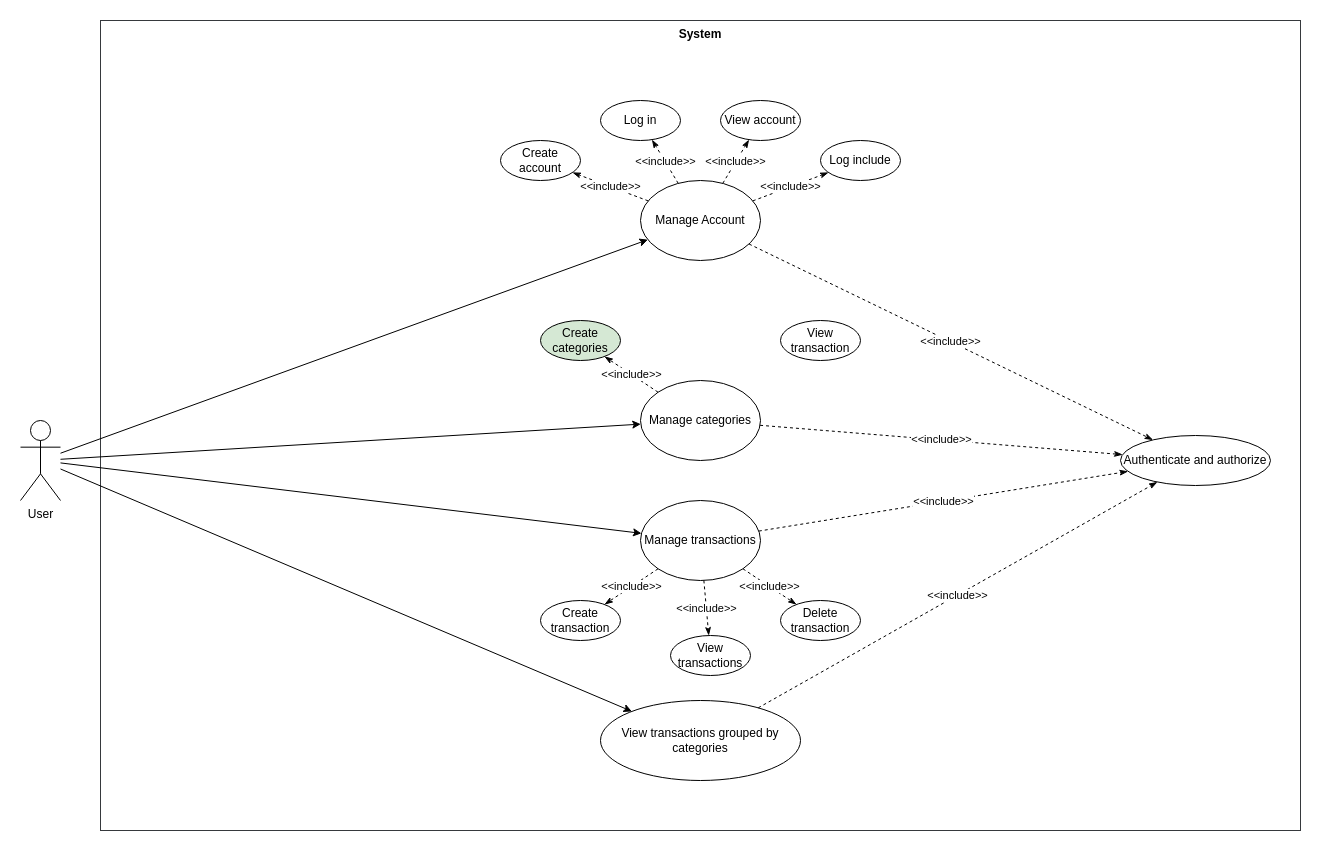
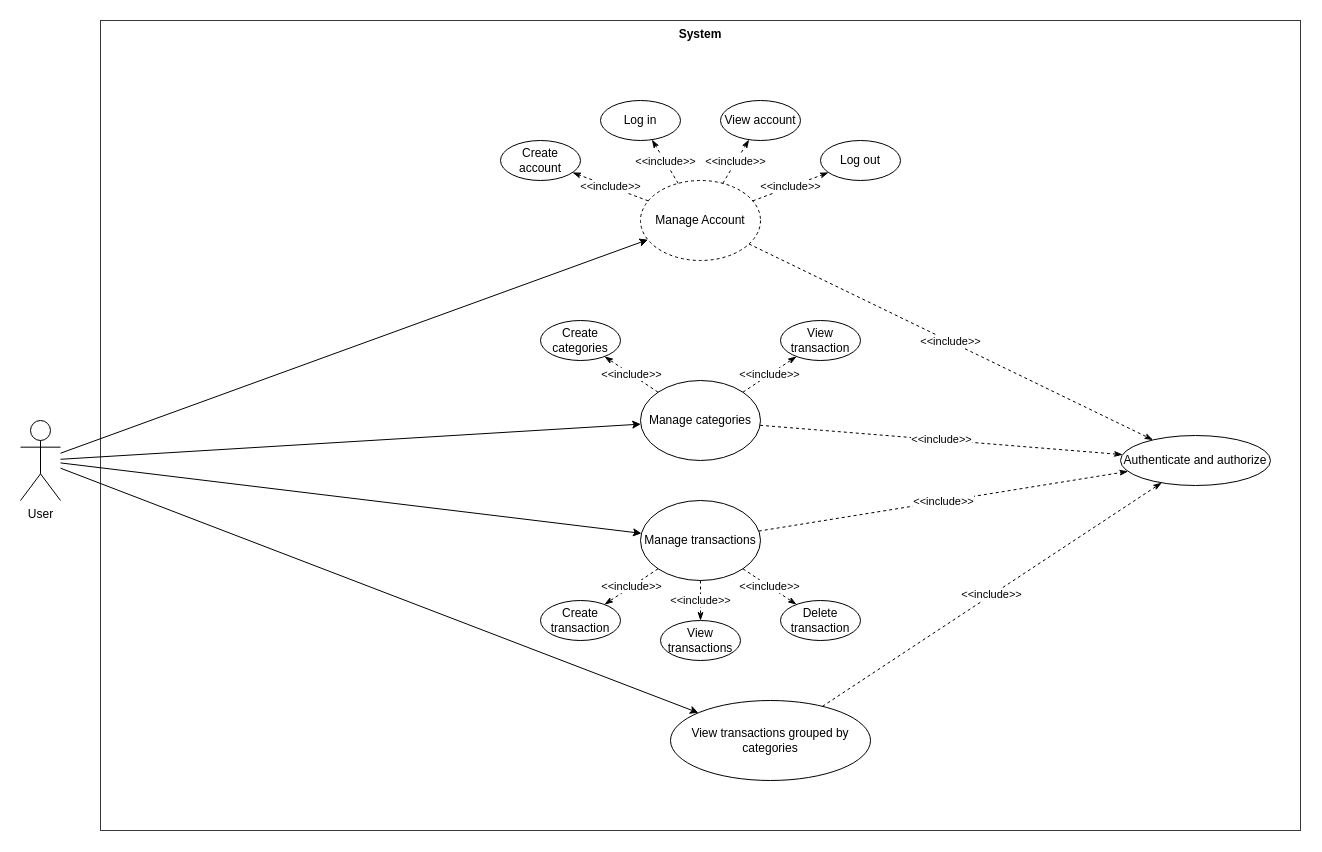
  <mxCell id="0" />
  <mxCell id="1" parent="0" />
  <mxCell id="2" value="System" style="shape=rect;html=1;verticalAlign=top;fontStyle=1;whiteSpace=wrap;align=center;fillColor=none;strokeColor=#36393d;" parent="1" vertex="1"><mxGeometry x="100" y="20" width="1200" height="810" as="geometry" /></mxCell>
  <mxCell id="3" style="rounded=0;orthogonalLoop=1;jettySize=auto;html=1;" parent="1" source="6" target="7" edge="1"><mxGeometry relative="1" as="geometry" /></mxCell>
  <mxCell id="4" style="rounded=0;orthogonalLoop=1;jettySize=auto;html=1;" parent="1" source="6" target="10" edge="1"><mxGeometry relative="1" as="geometry" /></mxCell>
  <mxCell id="5" style="rounded=0;orthogonalLoop=1;jettySize=auto;html=1;" parent="1" source="6" target="11" edge="1"><mxGeometry relative="1" as="geometry" /></mxCell>
  <mxCell id="6" value="User" style="shape=umlActor;html=1;verticalLabelPosition=bottom;verticalAlign=top;align=center;" parent="1" vertex="1"><mxGeometry x="20" y="420" width="40" height="80" as="geometry" /></mxCell>
- <mxCell id="7" value="Manage Account" style="ellipse;whiteSpace=wrap;html=1;" parent="1" vertex="1"><mxGeometry x="640" y="180" width="120" height="80" as="geometry" /></mxCell>
+ <mxCell id="7" value="Manage Account" style="ellipse;whiteSpace=wrap;html=1;dashed=1;" parent="1" vertex="1"><mxGeometry x="640" y="180" width="120" height="80" as="geometry" /></mxCell>
  <mxCell id="8" value="Log in" style="ellipse;whiteSpace=wrap;html=1;" parent="1" vertex="1"><mxGeometry x="600" y="100" width="80" height="40" as="geometry" /></mxCell>
- <mxCell id="9" value="Log include" style="ellipse;whiteSpace=wrap;html=1;" parent="1" vertex="1"><mxGeometry x="820" y="140" width="80" height="40" as="geometry" /></mxCell>
+ <mxCell id="9" value="Log out" style="ellipse;whiteSpace=wrap;html=1;" parent="1" vertex="1"><mxGeometry x="820" y="140" width="80" height="40" as="geometry" /></mxCell>
  <mxCell id="10" value="Manage categories" style="ellipse;whiteSpace=wrap;html=1;" parent="1" vertex="1"><mxGeometry x="640" y="380" width="120" height="80" as="geometry" /></mxCell>
- <mxCell id="11" value="View transactions grouped by categories" style="ellipse;whiteSpace=wrap;html=1;" parent="1" vertex="1"><mxGeometry x="600" y="700" width="200" height="80" as="geometry" /></mxCell>
+ <mxCell id="11" value="View transactions grouped by categories" style="ellipse;whiteSpace=wrap;html=1;" parent="1" vertex="1"><mxGeometry x="670" y="700" width="200" height="80" as="geometry" /></mxCell>
  <mxCell id="12" value="View transaction" style="ellipse;whiteSpace=wrap;html=1;" parent="1" vertex="1"><mxGeometry x="780" y="320" width="80" height="40" as="geometry" /></mxCell>
  <mxCell id="13" value="" style="rounded=0;orthogonalLoop=1;jettySize=auto;html=1;" parent="1" source="6" target="14" edge="1"><mxGeometry relative="1" as="geometry"><mxPoint x="220" y="863" as="sourcePoint" /><mxPoint x="671" y="931" as="targetPoint" /></mxGeometry></mxCell>
  <mxCell id="14" value="Manage transactions" style="ellipse;whiteSpace=wrap;html=1;" parent="1" vertex="1"><mxGeometry x="640" y="500" width="120" height="80" as="geometry" /></mxCell>
  <mxCell id="15" value="Authenticate and authorize" style="ellipse;whiteSpace=wrap;html=1;" parent="1" vertex="1"><mxGeometry x="1120" y="435" width="150" height="50" as="geometry" /></mxCell>
- <mxCell id="16" value="Create categories" style="ellipse;whiteSpace=wrap;html=1;fillColor=#d5e8d4;" parent="1" vertex="1"><mxGeometry x="540" y="320" width="80" height="40" as="geometry" /></mxCell>
+ <mxCell id="16" value="Create categories" style="ellipse;whiteSpace=wrap;html=1;" parent="1" vertex="1"><mxGeometry x="540" y="320" width="80" height="40" as="geometry" /></mxCell>
+ <mxCell id="17" value="&amp;lt;&amp;lt;include&amp;gt;&amp;gt;" style="endArrow=classicThin;dashed=1;html=1;rounded=0;endFill=1;" parent="1" source="10" target="12" edge="1"><mxGeometry width="50" height="50" relative="1" as="geometry"><mxPoint x="664" y="531" as="sourcePoint" /><mxPoint x="798" y="511" as="targetPoint" /></mxGeometry></mxCell>
  <mxCell id="18" value="&amp;lt;&amp;lt;include&amp;gt;&amp;gt;" style="endArrow=classicThin;dashed=1;html=1;rounded=0;endFill=1;" parent="1" source="10" target="16" edge="1"><mxGeometry width="50" height="50" relative="1" as="geometry"><mxPoint x="572" y="893" as="sourcePoint" /><mxPoint x="558" y="907" as="targetPoint" /></mxGeometry></mxCell>
  <mxCell id="19" value="Create transaction" style="ellipse;whiteSpace=wrap;html=1;" parent="1" vertex="1"><mxGeometry x="540" y="600" width="80" height="40" as="geometry" /></mxCell>
- <mxCell id="20" value="View transactions" style="ellipse;whiteSpace=wrap;html=1;" parent="1" vertex="1"><mxGeometry x="670" y="635" width="80" height="40" as="geometry" /></mxCell>
+ <mxCell id="20" value="View transactions" style="ellipse;whiteSpace=wrap;html=1;" parent="1" vertex="1"><mxGeometry x="660" y="620" width="80" height="40" as="geometry" /></mxCell>
  <mxCell id="21" value="&amp;lt;&amp;lt;include&amp;gt;&amp;gt;" style="endArrow=classicThin;dashed=1;html=1;rounded=0;endFill=1;" parent="1" source="14" target="20" edge="1"><mxGeometry width="50" height="50" relative="1" as="geometry"><mxPoint x="587" y="953" as="sourcePoint" /><mxPoint x="573" y="967" as="targetPoint" /></mxGeometry></mxCell>
  <mxCell id="22" value="&amp;lt;&amp;lt;include&amp;gt;&amp;gt;" style="endArrow=classicThin;dashed=1;html=1;rounded=0;endFill=1;" parent="1" source="14" target="23" edge="1"><mxGeometry width="50" height="50" relative="1" as="geometry"><mxPoint x="591" y="1115" as="sourcePoint" /><mxPoint x="549" y="1165" as="targetPoint" /></mxGeometry></mxCell>
  <mxCell id="23" value="Delete transaction" style="ellipse;whiteSpace=wrap;html=1;" parent="1" vertex="1"><mxGeometry x="780" y="600" width="80" height="40" as="geometry" /></mxCell>
  <mxCell id="24" value="&amp;lt;&amp;lt;include&amp;gt;&amp;gt;" style="endArrow=classicThin;dashed=1;html=1;rounded=0;endFill=1;" parent="1" source="7" target="27" edge="1"><mxGeometry width="50" height="50" relative="1" as="geometry"><mxPoint x="583" y="1122" as="sourcePoint" /><mxPoint x="517" y="1178" as="targetPoint" /></mxGeometry></mxCell>
  <mxCell id="25" value="&amp;lt;&amp;lt;include&amp;gt;&amp;gt;" style="endArrow=classicThin;dashed=1;html=1;rounded=0;endFill=1;" parent="1" source="7" target="8" edge="1"><mxGeometry width="50" height="50" relative="1" as="geometry"><mxPoint x="554" y="684" as="sourcePoint" /><mxPoint x="346" y="736" as="targetPoint" /></mxGeometry></mxCell>
  <mxCell id="26" value="&amp;lt;&amp;lt;include&amp;gt;&amp;gt;" style="endArrow=classicThin;dashed=1;html=1;rounded=0;endFill=1;" parent="1" source="7" target="9" edge="1"><mxGeometry width="50" height="50" relative="1" as="geometry"><mxPoint x="564" y="694" as="sourcePoint" /><mxPoint x="356" y="746" as="targetPoint" /></mxGeometry></mxCell>
  <mxCell id="27" value="Create account" style="ellipse;whiteSpace=wrap;html=1;" parent="1" vertex="1"><mxGeometry x="500" y="140" width="80" height="40" as="geometry" /></mxCell>
  <mxCell id="28" value="&amp;lt;&amp;lt;include&amp;gt;&amp;gt;" style="endArrow=classicThin;dashed=1;html=1;rounded=0;endFill=1;" parent="1" source="7" target="15" edge="1"><mxGeometry width="50" height="50" relative="1" as="geometry"><mxPoint x="669" y="581" as="sourcePoint" /><mxPoint x="803" y="561" as="targetPoint" /></mxGeometry></mxCell>
  <mxCell id="29" value="&amp;lt;&amp;lt;include&amp;gt;&amp;gt;" style="endArrow=classicThin;dashed=1;html=1;rounded=0;endFill=1;" parent="1" source="10" target="15" edge="1"><mxGeometry width="50" height="50" relative="1" as="geometry"><mxPoint x="660" y="647" as="sourcePoint" /><mxPoint x="818" y="576" as="targetPoint" /></mxGeometry></mxCell>
  <mxCell id="30" value="&amp;lt;&amp;lt;include&amp;gt;&amp;gt;" style="endArrow=classicThin;dashed=1;html=1;rounded=0;endFill=1;" parent="1" source="11" target="15" edge="1"><mxGeometry width="50" height="50" relative="1" as="geometry"><mxPoint x="636" y="874" as="sourcePoint" /><mxPoint x="848" y="587" as="targetPoint" /></mxGeometry></mxCell>
  <mxCell id="31" value="&amp;lt;&amp;lt;include&amp;gt;&amp;gt;" style="endArrow=classicThin;dashed=1;html=1;rounded=0;endFill=1;" parent="1" source="14" target="15" edge="1"><mxGeometry width="50" height="50" relative="1" as="geometry"><mxPoint x="550" y="510" as="sourcePoint" /><mxPoint x="1001" y="182" as="targetPoint" /></mxGeometry></mxCell>
  <mxCell id="32" value="&amp;lt;&amp;lt;include&amp;gt;&amp;gt;" style="endArrow=classicThin;dashed=1;html=1;rounded=0;endFill=1;" parent="1" source="14" target="19" edge="1"><mxGeometry width="50" height="50" relative="1" as="geometry"><mxPoint x="704" y="510" as="sourcePoint" /><mxPoint x="630" y="626" as="targetPoint" /></mxGeometry></mxCell>
  <mxCell id="33" value="View account" style="ellipse;whiteSpace=wrap;html=1;" vertex="1" parent="1"><mxGeometry x="720" y="100" width="80" height="40" as="geometry" /></mxCell>
  <mxCell id="34" value="&amp;lt;&amp;lt;include&amp;gt;&amp;gt;" style="endArrow=classicThin;dashed=1;html=1;rounded=0;endFill=1;" edge="1" parent="1" target="33" source="7"><mxGeometry width="50" height="50" relative="1" as="geometry"><mxPoint x="753" y="142" as="sourcePoint" /><mxPoint x="366" y="696" as="targetPoint" /></mxGeometry></mxCell>
